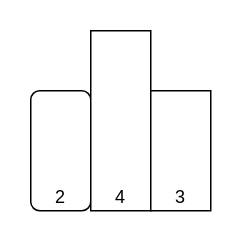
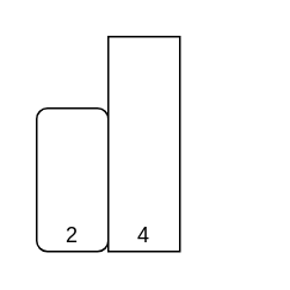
  <mxCell id="0" />
  <mxCell id="1" parent="0" />
  <mxCell id="2" value="2" style="whiteSpace=wrap;html=1;verticalAlign=bottom;rounded=1;" vertex="1" parent="1"><mxGeometry x="20" y="60" width="40" height="80" as="geometry" /></mxCell>
  <mxCell id="3" value="4" style="rounded=0;whiteSpace=wrap;html=1;verticalAlign=bottom;" vertex="1" parent="1"><mxGeometry x="60" y="20" width="40" height="120" as="geometry" /></mxCell>
- <mxCell id="4" value="3" style="rounded=0;whiteSpace=wrap;html=1;verticalAlign=bottom;" vertex="1" parent="1"><mxGeometry x="100" y="60" width="40" height="80" as="geometry" /></mxCell>
